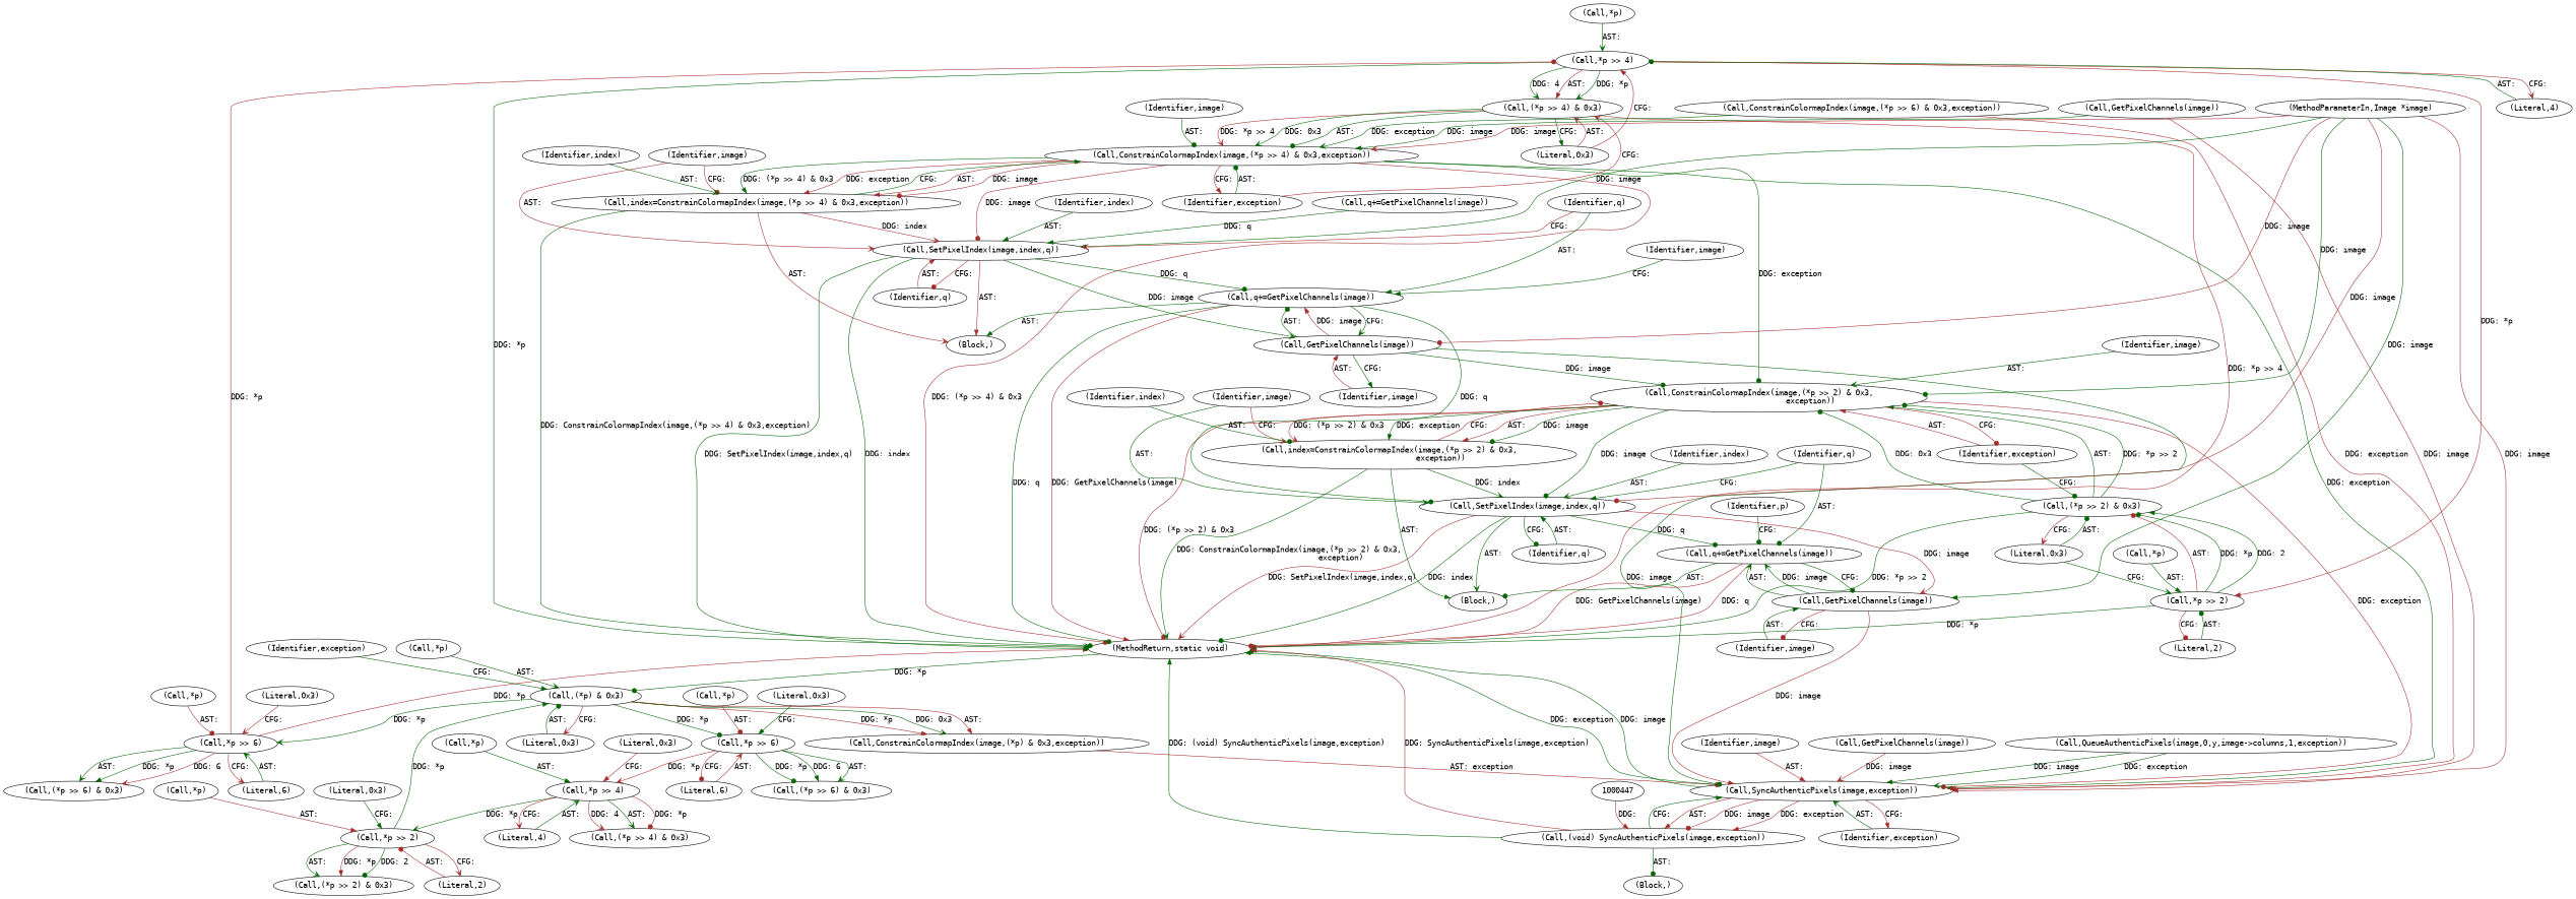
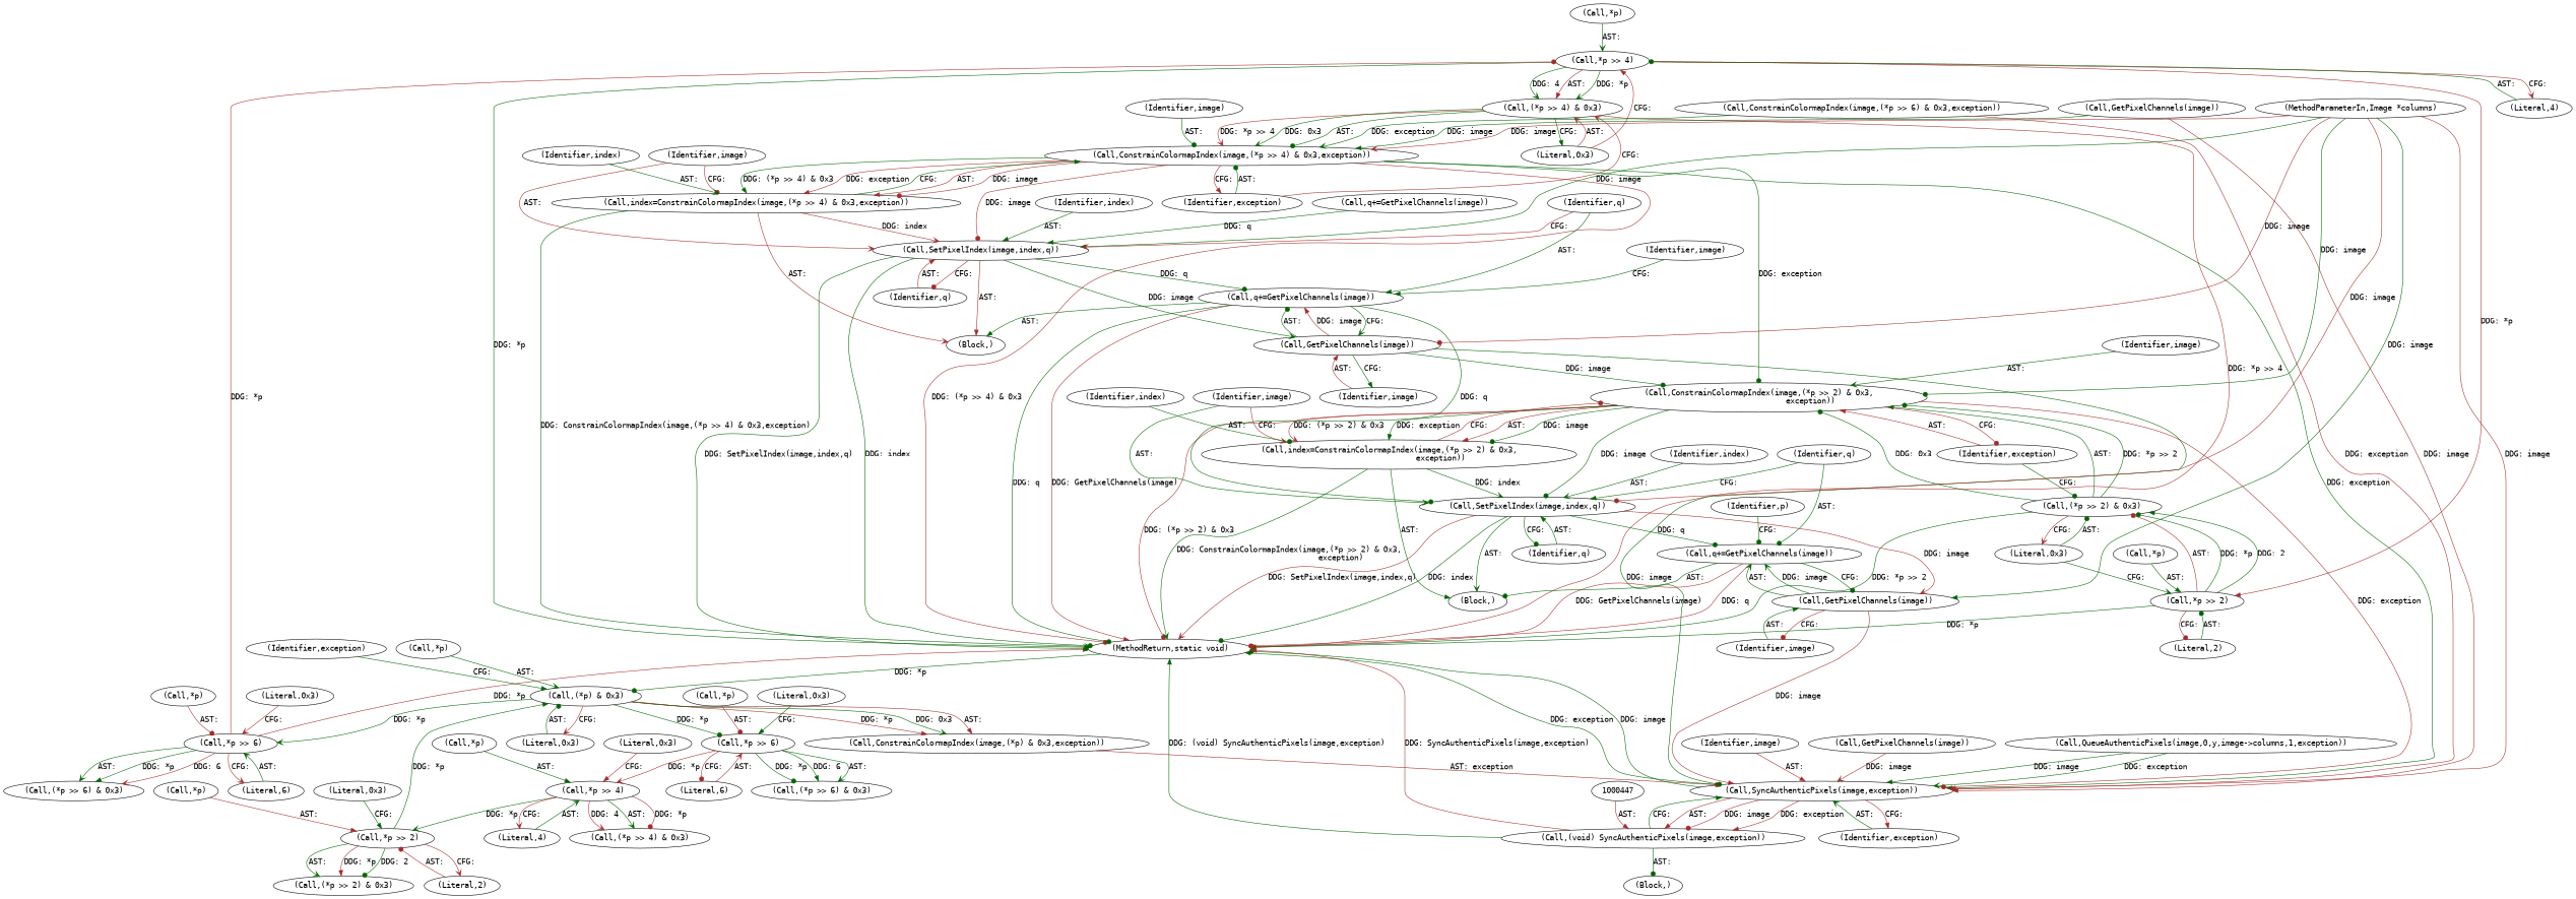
  digraph {
    fontname="DejaVu Sans Mono"
    node [fontname="DejaVu Sans Mono"]
    edge [arrowhead=dot color=darkgreen fontname="DejaVu Sans Mono"]
    n1 [label="(Call,*p >> 4)"]
    n2 [label="(Call,(*p >> 4) & 0x3)"]
    n3 [label="(Call,*p >> 2)"]
    n4 [label="(Literal,4)"]
    n5 [label="(MethodReturn,static void)"]
    n6 [label="(Call,ConstrainColormapIndex(image,(*p >> 4) & 0x3,exception))"]
    n7 [label="(Literal,0x3)"]
    n8 [label="(Call,(*p >> 2) & 0x3)"]
    n9 [label="(Literal,2)"]
    n10 [label="(Call,(*p) & 0x3)"]
    n11 [label="(Call,*p >> 6)"]
    n12 [label="(Call,(*p >> 6) & 0x3)"]
    n13 [label="(Literal,6)"]
    n14 [label="(Call,*p >> 6)"]
    n15 [label="(Literal,0x3)"]
    n16 [label="(Call,ConstrainColormapIndex(image,(*p) & 0x3,exception))"]
    n17 [label="(Call,*p >> 4)"]
    n18 [label="(Literal,6)"]
    n19 [label="(Call,(*p >> 6) & 0x3)"]
    n20 [label="(Call,SyncAuthenticPixels(image,exception))"]
    n21 [label="(Call,*p >> 2)"]
    n22 [label="(Literal,2)"]
    n23 [label="(Call,(*p >> 2) & 0x3)"]
    n24 [label="(Call,(*p >> 4) & 0x3)"]
    n25 [label="(Literal,4)"]
    n26 [label="(Call,index=ConstrainColormapIndex(image,(*p >> 4) & 0x3,exception))"]
    n27 [label="(Call,SetPixelIndex(image,index,q))"]
    n28 [label="(Call,ConstrainColormapIndex(image,(*p >> 2) & 0x3,\n                       exception))"]
    n29 [label="(Identifier,exception)"]
    n30 [label="(Block,)"]
    n31 [label="(Call,q+=GetPixelChannels(image))"]
    n32 [label="(Call,GetPixelChannels(image))"]
    n33 [label="(Identifier,q)"]
    n34 [label="(Call,(void) SyncAuthenticPixels(image,exception))"]
    n35 [label="(Identifier,exception)"]
    n36 [label="(Call,SetPixelIndex(image,index,q))"]
    n37 [label="(Call,index=ConstrainColormapIndex(image,(*p >> 2) & 0x3,\n                       exception))"]
    n38 [label="(Identifier,exception)"]
    n39 [label="(Identifier,image)"]
    n40 [label="(Call,q+=GetPixelChannels(image))"]
    n41 [label="(Call,GetPixelChannels(image))"]
    n42 [label="(Identifier,q)"]
    n43 [label="(Block,)"]
    n44 [label="(Identifier,image)"]
    n45 [label="(Block,)"]
    n46 [label="(Literal,0x3)"]
    n47 [label="(Literal,0x3)"]
    n48 [label="(Literal,0x3)"]
    n49 [label="(Identifier,index)"]
    n50 [label="(Call,q+=GetPixelChannels(image))"]
    n51 [label="(Call,GetPixelChannels(image))"]
    n52 [label="(Call,*p)"]
    n53 [label="(Literal,0x3)"]
-   n54 [label="(MethodParameterIn,Image *image)"]
+   n54 [label="(MethodParameterIn,Image *columns)"]
    n55 [label="(Identifier,image)"]
    n56 [label="(Identifier,image)"]
    n57 [label="(Call,*p)"]
    n58 [label="(Call,GetPixelChannels(image))"]
    n59 [label="(Identifier,image)"]
    n60 [label="(Identifier,q)"]
    n61 [label="(Identifier,index)"]
    n62 [label="(Call,QueueAuthenticPixels(image,0,y,image->columns,1,exception))"]
    n63 [label="(Call,*p)"]
    n64 [label="(Identifier,index)"]
    n65 [label="(Call,*p)"]
    n66 [label="(Literal,0x3)"]
    n67 [label="(Call,*p)"]
    n68 [label="(Identifier,image)"]
    n69 [label="(Identifier,q)"]
    n70 [label="(Call,*p)"]
    n71 [label="(Identifier,exception)"]
    n72 [label="(Identifier,index)"]
    n73 [label="(Identifier,p)"]
    n74 [label="(Call,ConstrainColormapIndex(image,(*p >> 6) & 0x3,exception))"]
    n75 [label="(Call,*p)"]
    n76 [label="(Identifier,image)"]
    n77 [label="(Identifier,image)"]
    1000447
    n1 -> n2 [arrowhead=normal color=brown label="AST: "]
    n1 -> n2 [arrowhead=vee label="DDG: *p"]
    n1 -> n2 [arrowhead=vee label="DDG: 4"]
    n1 -> n3 [arrowhead=normal color=brown label="DDG: *p"]
    n1 -> n4 [arrowhead=vee color=brown label="CFG: "]
    n1 -> n5 [arrowhead=vee label="DDG: *p"]
    n2 -> n5 [color=brown label="DDG: *p >> 4"]
    n2 -> n6 [label="AST: "]
    n2 -> n6 [arrowhead=vee color=brown label="DDG: *p >> 4"]
    n2 -> n6 [arrowhead=vee label="DDG: 0x3"]
    n2 -> n7 [arrowhead=normal label="CFG: "]
    n3 -> n5 [label="DDG: *p"]
    n3 -> n8 [color=brown label="AST: "]
    n3 -> n8 [label="DDG: *p"]
    n3 -> n8 [arrowhead=normal label="DDG: 2"]
    n3 -> n9 [color=brown label="CFG: "]
    n4 -> n1 [label="AST: "]
    n5 -> n10 [label="DDG: *p"]
    n6 -> n5 [color=brown label="DDG: (*p >> 4) & 0x3"]
    n6 -> n20 [arrowhead=normal label="DDG: exception"]
    n6 -> n26 [arrowhead=normal color=brown label="AST: "]
    n6 -> n26 [color=brown label="DDG: image"]
    n6 -> n26 [arrowhead=normal label="DDG: (*p >> 4) & 0x3"]
    n6 -> n26 [arrowhead=normal color=brown label="DDG: exception"]
    n6 -> n27 [color=brown label="DDG: image"]
    n6 -> n28 [label="DDG: exception"]
    n6 -> n29 [arrowhead=normal color=brown label="CFG: "]
    n7 -> n1 [arrowhead=normal color=brown label="CFG: "]
    n7 -> n2 [arrowhead=vee color=brown label="AST: "]
    n8 -> n5 [arrowhead=normal label="DDG: *p >> 2"]
    n8 -> n28 [arrowhead=normal label="AST: "]
    n8 -> n28 [label="DDG: *p >> 2"]
    n8 -> n28 [label="DDG: 0x3"]
    n8 -> n46 [arrowhead=vee color=brown label="CFG: "]
    n9 -> n3 [label="AST: "]
    n10 -> n11 [arrowhead=vee label="DDG: *p"]
    n10 -> n14 [label="DDG: *p"]
    n10 -> n15 [arrowhead=vee color=brown label="CFG: "]
    n10 -> n16 [arrowhead=normal color=brown label="AST: "]
    n10 -> n16 [arrowhead=normal color=brown label="DDG: *p"]
    n10 -> n16 [arrowhead=vee label="DDG: 0x3"]
    n11 -> n1 [color=brown label="DDG: *p"]
    n11 -> n5 [arrowhead=normal color=brown label="DDG: *p"]
    n11 -> n12 [arrowhead=vee label="AST: "]
    n11 -> n12 [arrowhead=normal label="DDG: *p"]
    n11 -> n12 [arrowhead=vee color=brown label="DDG: 6"]
    n11 -> n13 [arrowhead=vee color=brown label="CFG: "]
    n13 -> n11 [arrowhead=vee label="AST: "]
    n14 -> n17 [arrowhead=vee color=brown label="DDG: *p"]
    n14 -> n18 [color=brown label="CFG: "]
    n14 -> n19 [arrowhead=vee label="AST: "]
    n14 -> n19 [label="DDG: *p"]
    n14 -> n19 [arrowhead=normal label="DDG: 6"]
    n15 -> n10 [label="AST: "]
    n16 -> n20 [color=brown label="AST: exception"]
    n17 -> n21 [arrowhead=vee label="DDG: *p"]
    n17 -> n24 [arrowhead=vee label="AST: "]
    n17 -> n24 [color=brown label="DDG: *p"]
    n17 -> n24 [arrowhead=vee color=brown label="DDG: 4"]
    n17 -> n25 [arrowhead=vee color=brown label="CFG: "]
    n18 -> n14 [arrowhead=vee color=brown label="AST: "]
    n20 -> n5 [arrowhead=normal label="DDG: exception"]
    n20 -> n5 [label="DDG: image"]
    n20 -> n34 [arrowhead=normal color=brown label="AST: "]
    n20 -> n34 [color=brown label="DDG: image"]
    n20 -> n34 [arrowhead=normal color=brown label="DDG: exception"]
    n20 -> n35 [arrowhead=normal color=brown label="CFG: "]
    n21 -> n10 [arrowhead=normal label="DDG: *p"]
    n21 -> n22 [arrowhead=vee color=brown label="CFG: "]
    n21 -> n23 [arrowhead=vee label="AST: "]
    n21 -> n23 [arrowhead=normal color=brown label="DDG: *p"]
    n21 -> n23 [label="DDG: 2"]
    n22 -> n21 [color=brown label="AST: "]
    n25 -> n17 [arrowhead=vee label="AST: "]
    n26 -> n5 [arrowhead=vee label="DDG: ConstrainColormapIndex(image,(*p >> 4) & 0x3,exception)"]
    n26 -> n6 [arrowhead=normal label="CFG: "]
    n26 -> n27 [arrowhead=vee color=brown label="DDG: index"]
    n26 -> n30 [arrowhead=vee color=brown label="AST: "]
    n27 -> n5 [label="DDG: SetPixelIndex(image,index,q)"]
    n27 -> n5 [label="DDG: index"]
    n27 -> n30 [arrowhead=normal color=brown label="AST: "]
    n27 -> n31 [label="DDG: q"]
    n27 -> n32 [arrowhead=vee label="DDG: image"]
    n27 -> n33 [color=brown label="CFG: "]
    n28 -> n5 [color=brown label="DDG: (*p >> 2) & 0x3"]
    n28 -> n20 [color=brown label="DDG: exception"]
    n28 -> n36 [label="DDG: image"]
    n28 -> n37 [arrowhead=normal color=brown label="AST: "]
    n28 -> n37 [label="DDG: image"]
    n28 -> n37 [arrowhead=vee color=brown label="DDG: (*p >> 2) & 0x3"]
    n28 -> n37 [arrowhead=normal label="DDG: exception"]
    n28 -> n38 [color=brown label="CFG: "]
    n29 -> n2 [arrowhead=vee color=brown label="CFG: "]
    n29 -> n6 [label="AST: "]
    n31 -> n5 [arrowhead=normal color=brown label="DDG: GetPixelChannels(image)"]
    n31 -> n5 [label="DDG: q"]
    n31 -> n30 [arrowhead=normal label="AST: "]
    n31 -> n32 [arrowhead=vee label="CFG: "]
    n31 -> n36 [label="DDG: q"]
    n32 -> n20 [label="DDG: image"]
    n32 -> n28 [label="DDG: image"]
    n32 -> n31 [label="AST: "]
    n32 -> n31 [arrowhead=normal color=brown label="DDG: image"]
    n32 -> n39 [arrowhead=normal label="CFG: "]
    n33 -> n27 [arrowhead=normal color=brown label="AST: "]
    n34 -> n5 [arrowhead=normal label="DDG: (void) SyncAuthenticPixels(image,exception)"]
    n34 -> n5 [arrowhead=normal color=brown label="DDG: SyncAuthenticPixels(image,exception)"]
    n34 -> n20 [arrowhead=normal label="CFG: "]
    n34 -> n45 [label="AST: "]
    n35 -> n20 [arrowhead=vee label="AST: "]
    n36 -> n5 [arrowhead=vee color=brown label="DDG: SetPixelIndex(image,index,q)"]
    n36 -> n5 [label="DDG: index"]
    n36 -> n40 [label="DDG: q"]
    n36 -> n41 [arrowhead=vee color=brown label="DDG: image"]
    n36 -> n42 [label="CFG: "]
    n36 -> n43 [arrowhead=vee label="AST: "]
    n37 -> n5 [arrowhead=vee label="DDG: ConstrainColormapIndex(image,(*p >> 2) & 0x3,\n                       exception)"]
    n37 -> n28 [color=brown label="CFG: "]
    n37 -> n36 [arrowhead=vee label="DDG: index"]
    n37 -> n43 [arrowhead=normal label="AST: "]
    n38 -> n8 [label="CFG: "]
    n38 -> n28 [arrowhead=normal color=brown label="AST: "]
    n39 -> n32 [arrowhead=normal color=brown label="AST: "]
    n40 -> n5 [color=brown label="DDG: GetPixelChannels(image)"]
    n40 -> n5 [color=brown label="DDG: q"]
    n40 -> n41 [label="CFG: "]
    n40 -> n43 [label="AST: "]
    n41 -> n20 [arrowhead=normal color=brown label="DDG: image"]
    n41 -> n40 [arrowhead=vee label="AST: "]
    n41 -> n40 [arrowhead=vee label="DDG: image"]
    n41 -> n44 [color=brown label="CFG: "]
    n42 -> n36 [arrowhead=normal label="AST: "]
    n44 -> n41 [arrowhead=normal label="AST: "]
    n46 -> n3 [arrowhead=vee label="CFG: "]
    n46 -> n8 [label="AST: "]
    n47 -> n17 [arrowhead=normal color=brown label="CFG: "]
    n48 -> n11 [arrowhead=vee color=brown label="CFG: "]
    n49 -> n36 [arrowhead=vee label="AST: "]
    n50 -> n27 [arrowhead=normal label="DDG: q"]
    n51 -> n6 [arrowhead=normal label="DDG: image"]
    n51 -> n20 [arrowhead=normal color=brown label="DDG: image"]
    n52 -> n21 [arrowhead=normal color=brown label="AST: "]
    n53 -> n21 [arrowhead=normal label="CFG: "]
    n54 -> n6 [arrowhead=vee color=brown label="DDG: image"]
    n54 -> n20 [arrowhead=vee color=brown label="DDG: image"]
    n54 -> n27 [arrowhead=normal label="DDG: image"]
    n54 -> n28 [label="DDG: image"]
    n54 -> n32 [color=brown label="DDG: image"]
    n54 -> n36 [color=brown label="DDG: image"]
    n54 -> n41 [arrowhead=normal label="DDG: image"]
    n55 -> n6 [label="AST: "]
    n56 -> n20 [arrowhead=normal color=brown label="AST: "]
    n57 -> n11 [color=brown label="AST: "]
    n58 -> n20 [arrowhead=vee color=brown label="DDG: image"]
    n59 -> n26 [color=brown label="CFG: "]
    n59 -> n27 [arrowhead=vee color=brown label="AST: "]
    n60 -> n36 [arrowhead=normal label="CFG: "]
    n60 -> n40 [label="AST: "]
    n61 -> n27 [arrowhead=normal label="AST: "]
    n62 -> n20 [arrowhead=normal label="DDG: image"]
    n62 -> n20 [arrowhead=vee label="DDG: exception"]
    n63 -> n17 [arrowhead=normal label="AST: "]
    n64 -> n26 [arrowhead=vee label="AST: "]
    n65 -> n14 [color=brown label="AST: "]
    n66 -> n14 [arrowhead=normal label="CFG: "]
    n67 -> n10 [arrowhead=vee label="AST: "]
    n68 -> n36 [arrowhead=vee label="AST: "]
    n68 -> n37 [arrowhead=vee color=brown label="CFG: "]
    n69 -> n27 [arrowhead=vee color=brown label="CFG: "]
    n69 -> n31 [arrowhead=normal label="AST: "]
    n70 -> n3 [arrowhead=normal label="AST: "]
    n71 -> n10 [arrowhead=normal label="CFG: "]
    n72 -> n37 [label="AST: "]
    n73 -> n40 [label="CFG: "]
    n74 -> n6 [arrowhead=vee label="DDG: exception"]
    n74 -> n20 [arrowhead=normal color=brown label="DDG: exception"]
    n75 -> n1 [arrowhead=vee label="AST: "]
    n76 -> n31 [arrowhead=normal label="CFG: "]
    n77 -> n28 [arrowhead=vee label="AST: "]
-   1000447 -> n34 [arrowhead=normal color=brown label="DDG: "]
+   1000447 -> n34 [arrowhead=normal color=brown label="AST: "]
  }
